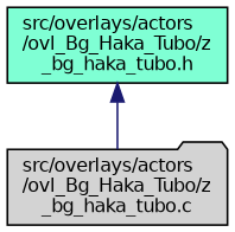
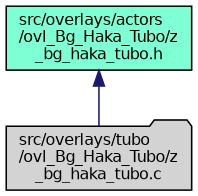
  digraph {
    node [color=black fontname=Helvetica fontsize=10 style=filled]
    n1 [fillcolor=aquamarine fontcolor=black height=0.2 label="src/overlays/actors\l/ovl_Bg_Haka_Tubo/z\l_bg_haka_tubo.h" shape=box width=0.4]
-   n2 [fillcolor=lightgrey height=0.2 label="src/overlays/actors\l/ovl_Bg_Haka_Tubo/z\l_bg_haka_tubo.c" shape=folder width=0.4]
+   n2 [fillcolor=lightgrey height=0.2 label="src/overlays/tubo\l/ovl_Bg_Haka_Tubo/z\l_bg_haka_tubo.c" shape=folder width=0.4]
    n1 -> n2 [color=midnightblue dir=back fontname=Helvetica fontsize=10 labelfontname=Helvetica labelfontsize=10 style=solid]
  }
